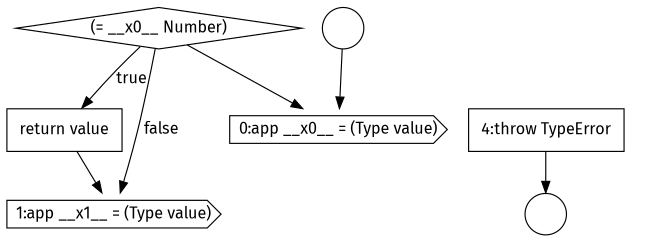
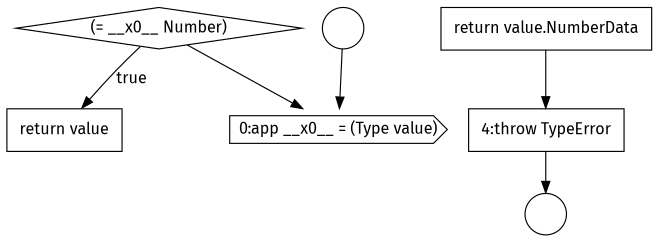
  digraph {
    fontname="Fira Sans"
    node [color=black fillcolor=white fontname="Fira Sans" shape=none style=filled]
    edge [color=black fontname="Fira Sans"]
    n1 [label=<<font color="black">(= __x0__ Number)</font>> shape=diamond]
    n2 [label=<<font color="black">     <table border="0" cellborder="1" cellspacing="0" cellpadding="10">       <tr><td align="left">return value</td></tr>     </table>   </font>> margin=0]
-   n3 [label=<<font color="black">1:app __x1__ = (Type value)</font>> shape=cds]
    n4 [label=<<font color="black">0:app __x0__ = (Type value)</font>> shape=cds]
    n5 [label=" " shape=circle]
    n6 [label=" " shape=circle]
    n7 [label=<<font color="black">     <table border="0" cellborder="1" cellspacing="0" cellpadding="10">       <tr><td align="left">4:throw TypeError</td></tr>     </table>   </font>> margin=0]
+   n8 [label=<<font color="black">     <table border="0" cellborder="1" cellspacing="0" cellpadding="10">       <tr><td align="left">return value.NumberData</td></tr>     </table>   </font>> margin=0]
    n1 -> n2 [label=<<font color="black">true</font>>]
-   n1 -> n3 [label=<<font color="black">false</font>>]
    n1 -> n4
-   n2 -> n3
    n5 -> n4
    n7 -> n6
+   n8 -> n7
  }
